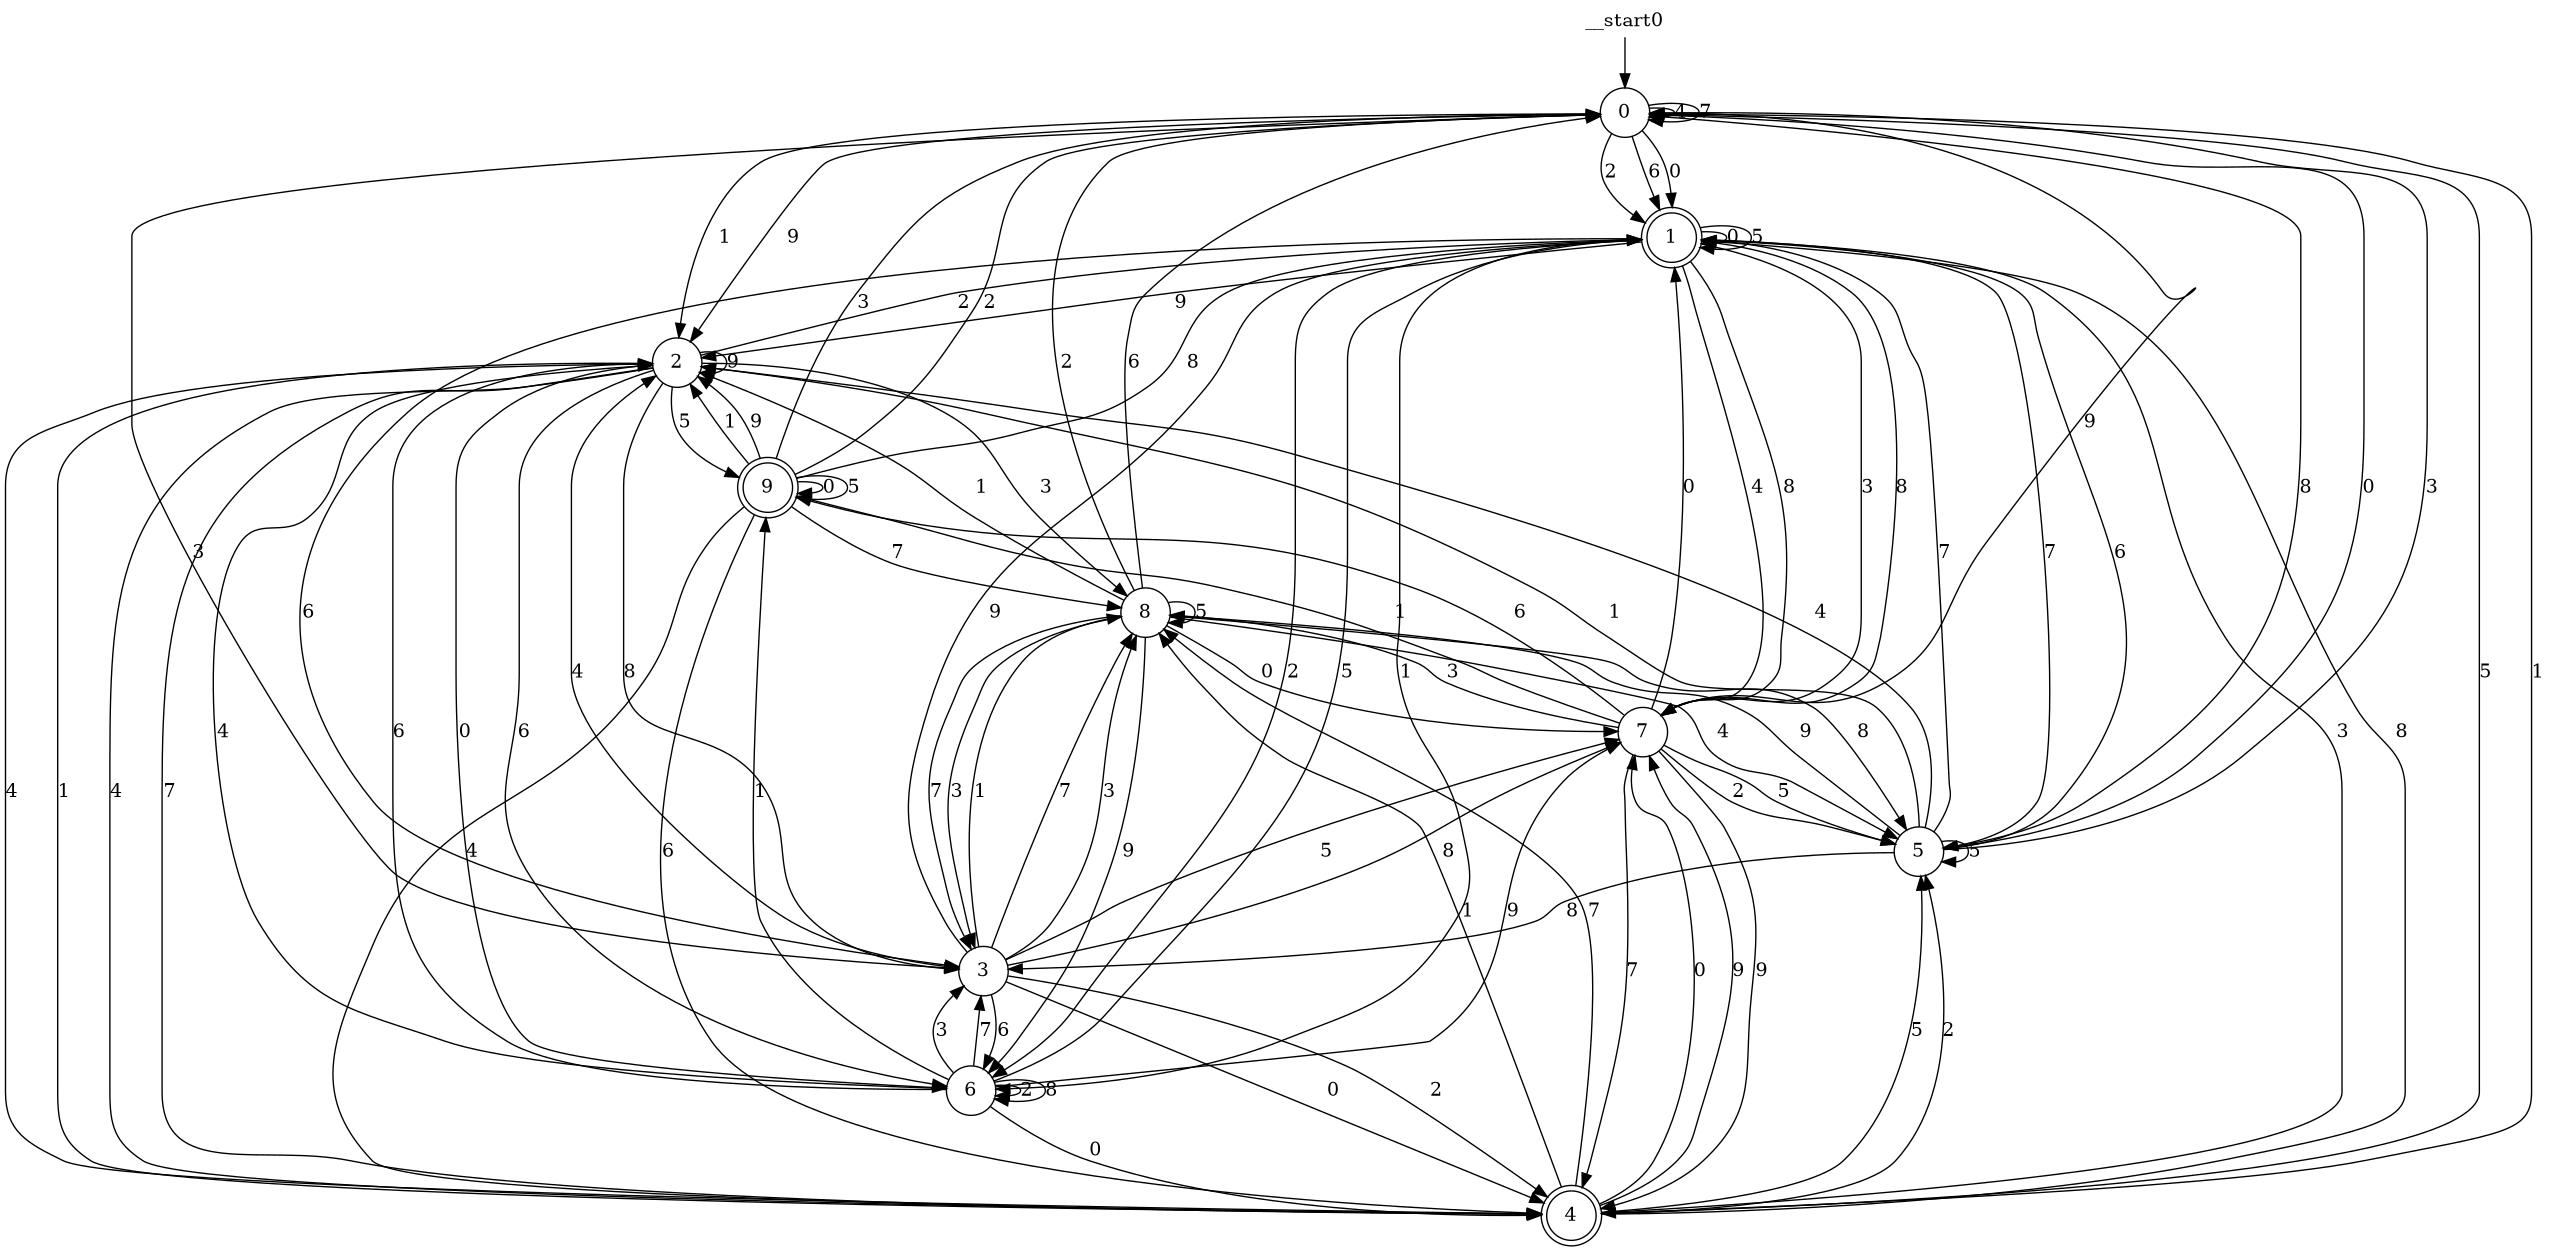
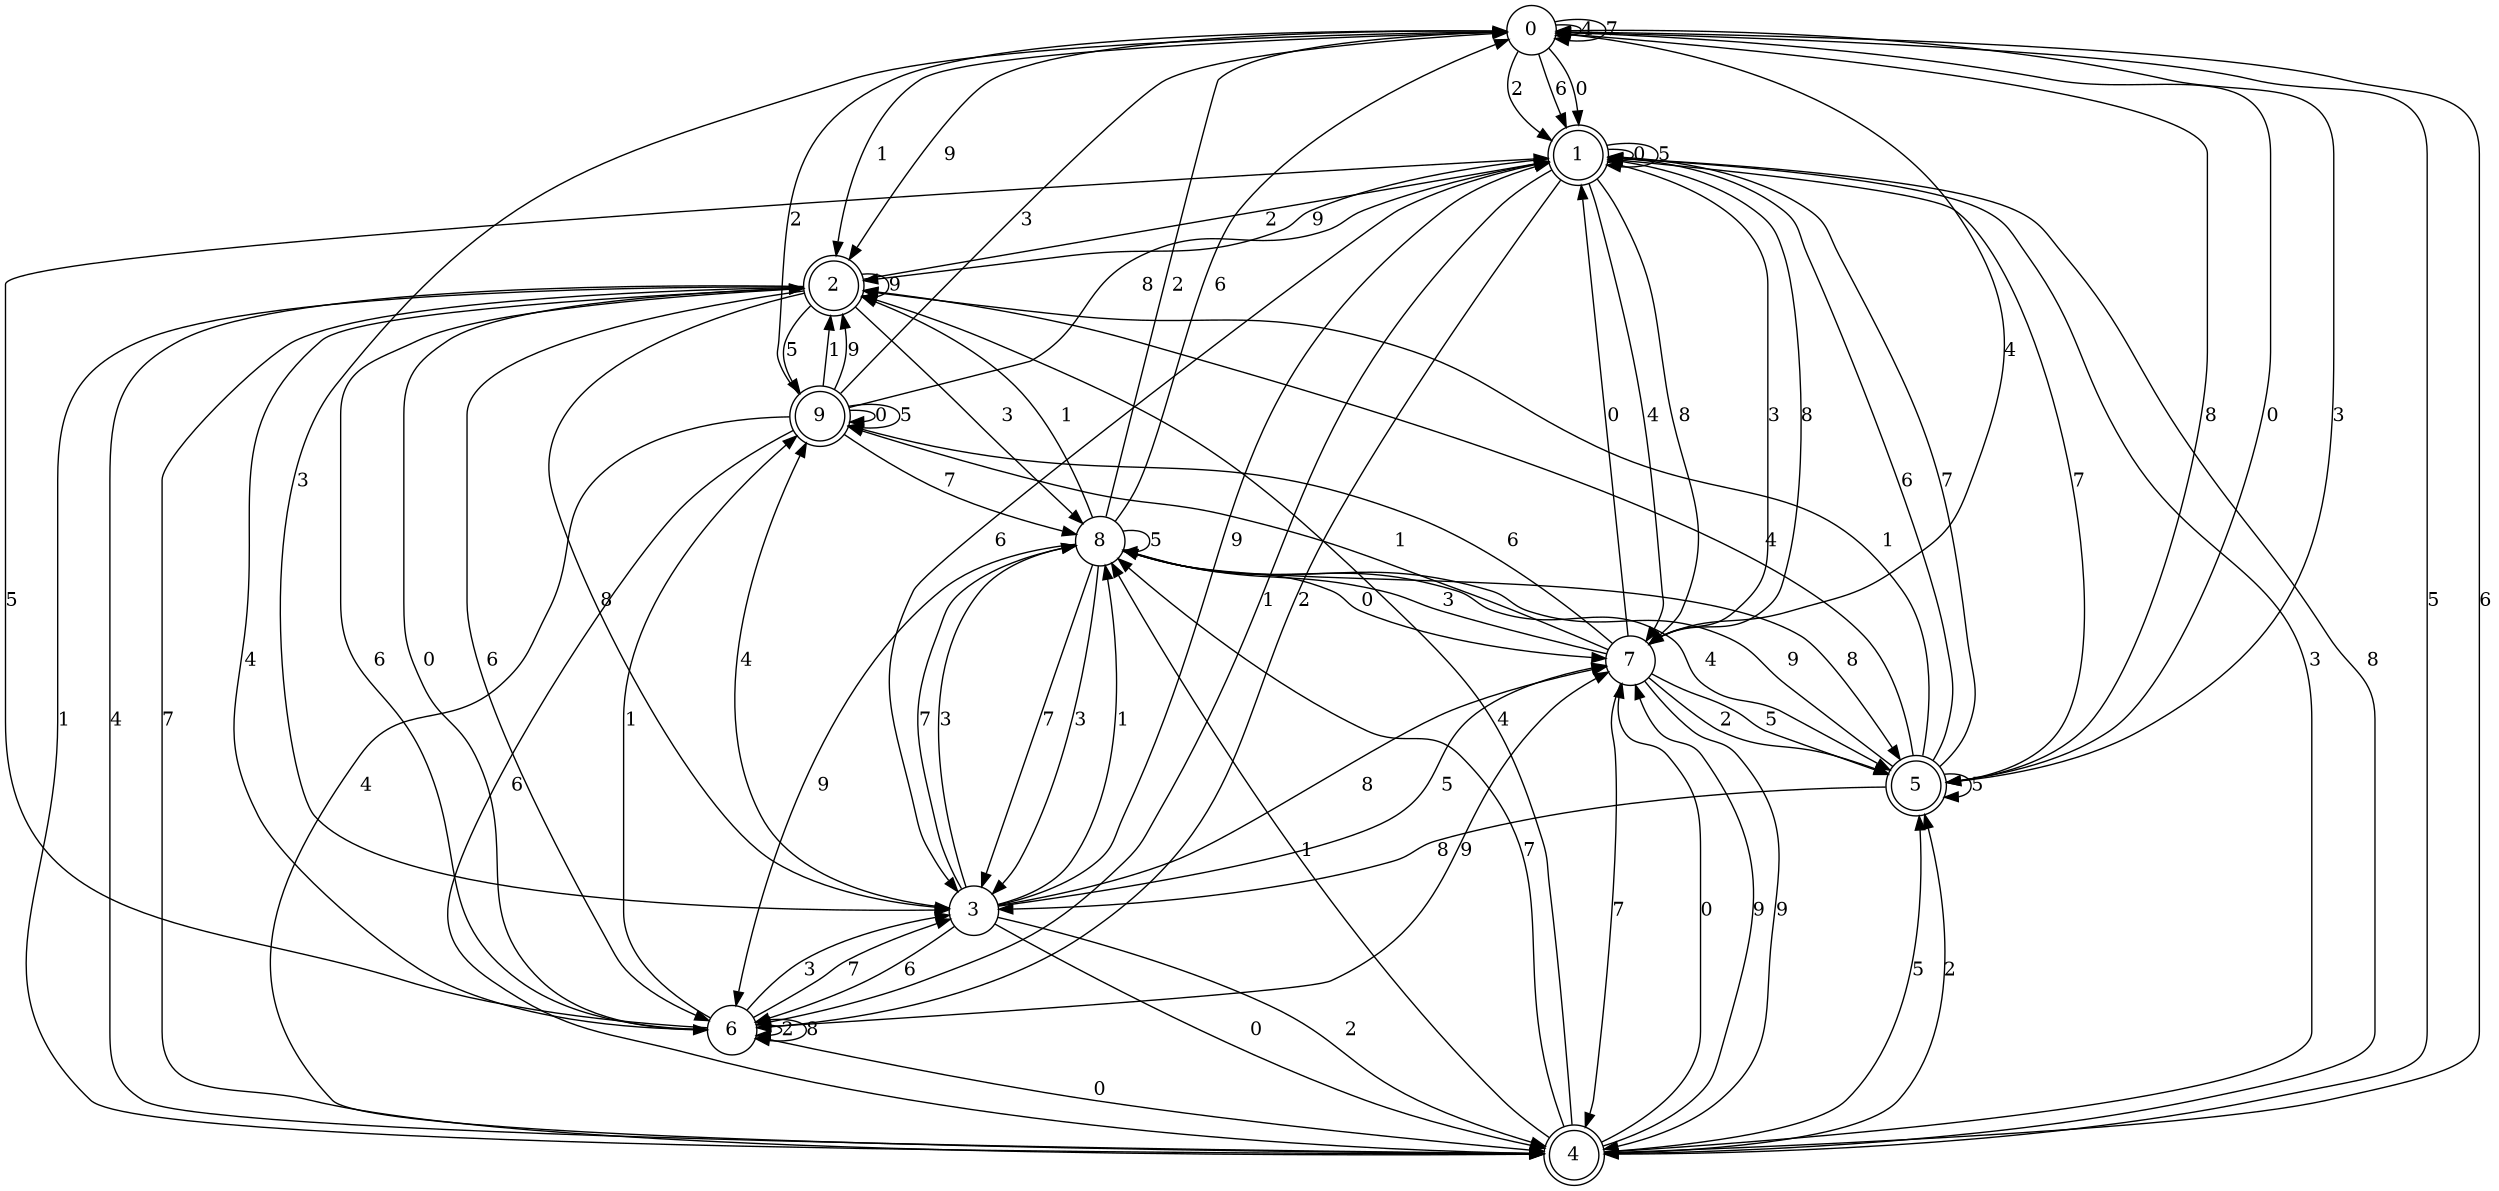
  digraph {
    node [shape=circle]
    n1 [label=0]
    n2 [label=1 shape=doublecircle]
-   n3 [label=2]
+   n3 [label=2 shape=doublecircle]
    n4 [label=3]
    n5 [label=4 shape=doublecircle]
-   n6 [label=5]
+   n6 [label=5 shape=doublecircle]
    n7 [label=6]
    n8 [label=7]
    n9 [label=8]
    n10 [label=9 shape=doublecircle]
-   __start0 [height=0 shape=none width=0]
    n1 -> n1 [label=4]
    n1 -> n1 [label=7]
    n1 -> n2 [label=0]
    n1 -> n2 [label=2]
    n1 -> n2 [label=6]
    n1 -> n3 [label=1]
    n1 -> n3 [label=9]
    n1 -> n4 [label=3]
    n1 -> n5 [label=5]
    n1 -> n6 [label=8]
    n2 -> n2 [label=0]
    n2 -> n2 [label=5]
    n2 -> n3 [label=9]
    n2 -> n4 [label=6]
    n2 -> n6 [label=7]
    n2 -> n7 [label=1]
    n2 -> n7 [label=2]
    n2 -> n8 [label=3]
    n2 -> n8 [label=4]
    n2 -> n8 [label=8]
    n3 -> n2 [label=2]
    n3 -> n3 [label=9]
    n3 -> n4 [label=8]
    n3 -> n5 [label=1]
    n3 -> n5 [label=4]
    n3 -> n5 [label=7]
    n3 -> n7 [label=0]
    n3 -> n7 [label=6]
    n3 -> n9 [label=3]
    n3 -> n10 [label=5]
    n4 -> n2 [label=9]
-   n4 -> n3 [label=4]
+   n4 -> n10 [label=4]
    n4 -> n5 [label=0]
    n4 -> n5 [label=2]
    n4 -> n7 [label=6]
    n4 -> n8 [label=5]
    n4 -> n8 [label=8]
    n4 -> n9 [label=1]
    n4 -> n9 [label=3]
    n4 -> n9 [label=7]
-   n5 -> n1 [label=1]
+   n5 -> n1 [label=6]
    n5 -> n2 [label=3]
    n5 -> n2 [label=8]
    n5 -> n3 [label=4]
    n5 -> n6 [label=2]
    n5 -> n6 [label=5]
    n5 -> n8 [label=0]
    n5 -> n8 [label=9]
    n5 -> n9 [label=1]
    n5 -> n9 [label=7]
    n6 -> n1 [label=0]
    n6 -> n1 [label=3]
    n6 -> n2 [label=6]
    n6 -> n2 [label=7]
    n6 -> n3 [label=1]
    n6 -> n3 [label=4]
    n6 -> n4 [label=8]
    n6 -> n6 [label=5]
    n6 -> n9 [label=9]
    n7 -> n2 [label=5]
    n7 -> n3 [label=4]
    n7 -> n3 [label=6]
    n7 -> n4 [label=3]
    n7 -> n4 [label=7]
    n7 -> n5 [label=0]
    n7 -> n7 [label=2]
    n7 -> n7 [label=8]
    n7 -> n8 [label=9]
    n7 -> n10 [label=1]
-   n8 -> n1 [label=9]
+   n8 -> n1 [label=4]
    n8 -> n2 [label=0]
    n8 -> n2 [label=8]
    n8 -> n5 [label=7]
    n8 -> n5 [label=9]
    n8 -> n6 [label=2]
    n8 -> n6 [label=5]
    n8 -> n9 [label=3]
    n8 -> n10 [label=1]
    n8 -> n10 [label=6]
    n9 -> n1 [label=2]
    n9 -> n1 [label=6]
    n9 -> n3 [label=1]
    n9 -> n4 [label=3]
    n9 -> n4 [label=7]
    n9 -> n6 [label=4]
    n9 -> n6 [label=8]
    n9 -> n7 [label=9]
    n9 -> n8 [label=0]
    n9 -> n9 [label=5]
    n10 -> n1 [label=2]
    n10 -> n1 [label=3]
    n10 -> n2 [label=8]
    n10 -> n3 [label=1]
    n10 -> n3 [label=9]
    n10 -> n5 [label=4]
    n10 -> n5 [label=6]
    n10 -> n9 [label=7]
    n10 -> n10 [label=0]
    n10 -> n10 [label=5]
-   __start0 -> n1
  }
